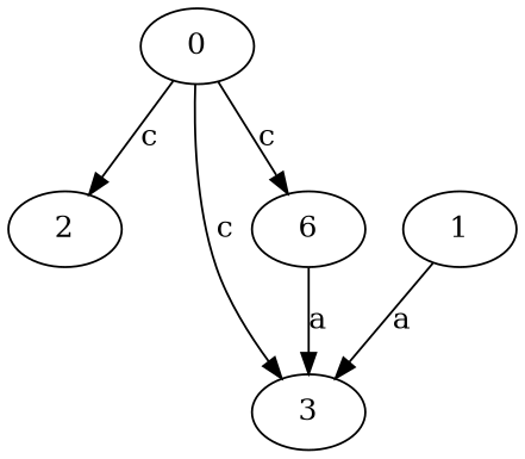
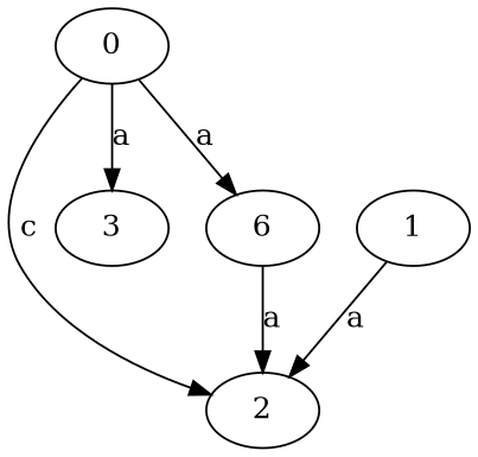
  strict digraph {
    0
    2
    3
    6
    1
    0 -> 2 [label=c]
-   0 -> 3 [label=c]
-   0 -> 6 [label=c]
-   6 -> 3 [label=a]
-   1 -> 3 [label=a]
+   0 -> 3 [label=a]
+   0 -> 6 [label=a]
+   6 -> 2 [label=a]
+   1 -> 2 [label=a]
  }
